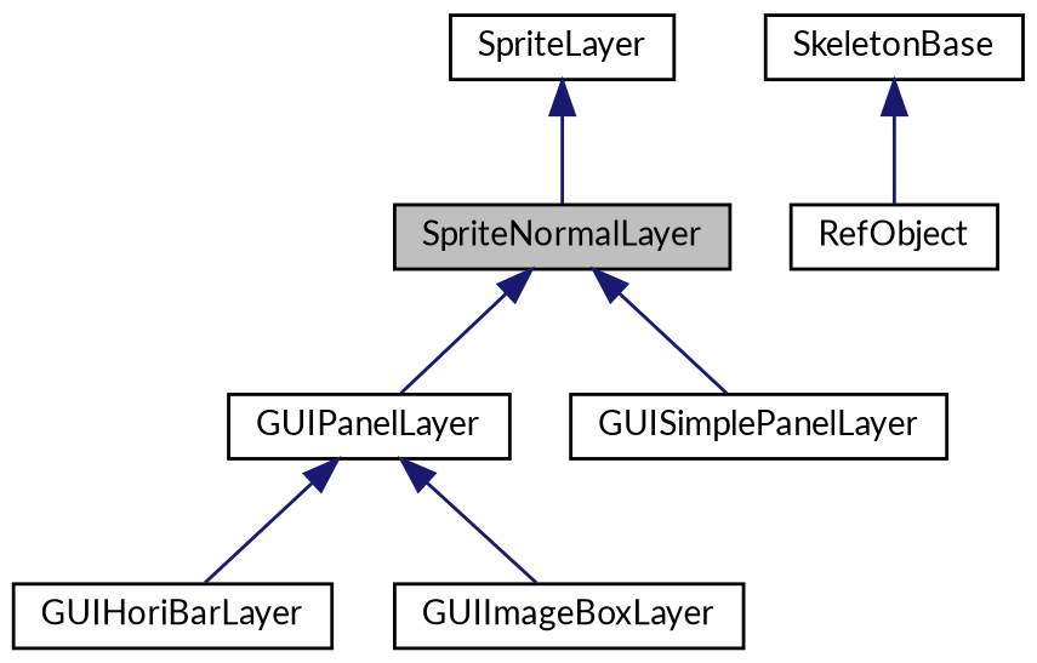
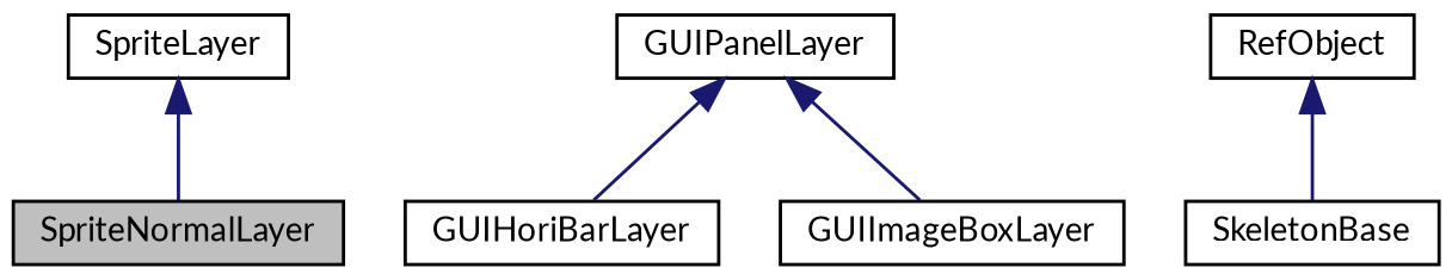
  digraph {
    fontname=Lato
    node [color=black fillcolor=white fontname=Lato fontsize=10 shape=record style=filled]
    edge [color=midnightblue dir=back fontname=Lato fontsize=10 labelfontname=Helvetica labelfontsize=10 style=solid]
    n1 [fillcolor=grey75 fontcolor=black height=0.2 label=SpriteNormalLayer width=0.4]
    n2 [height=0.2 label=GUIPanelLayer width=0.4]
-   n3 [height=0.2 label=GUISimplePanelLayer width=0.4]
    n4 [height=0.2 label=GUIHoriBarLayer width=0.4]
    n5 [height=0.2 label=GUIImageBoxLayer width=0.4]
    n6 [height=0.2 label=SpriteLayer width=0.4]
    n7 [height=0.2 label=SkeletonBase width=0.4]
    n8 [height=0.2 label=RefObject width=0.4]
-   n1 -> n2
-   n1 -> n3
    n2 -> n4
    n2 -> n5
    n6 -> n1
-   n7 -> n8
+   n8 -> n7
  }
